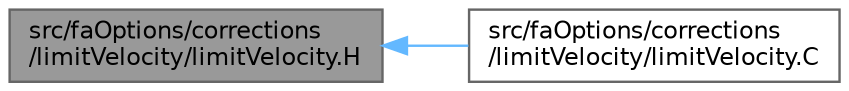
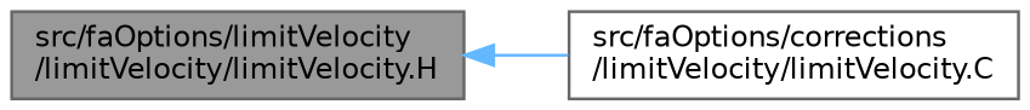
  digraph {
    rankdir=LR
    node [fontname=Helvetica fontsize=10 shape=box style=filled]
-   n1 [color=gray40 fillcolor=grey60 fontcolor=black height=0.2 label="src/faOptions/corrections\l/limitVelocity/limitVelocity.H" width=0.4]
+   n1 [color=gray40 fillcolor=grey60 fontcolor=black height=0.2 label="src/faOptions/limitVelocity\l/limitVelocity/limitVelocity.H" width=0.4]
    n2 [color=grey40 fillcolor=white height=0.2 label="src/faOptions/corrections\l/limitVelocity/limitVelocity.C" width=0.4]
    n1 -> n2 [color=steelblue1 dir=back fontname=Helvetica fontsize=10 labelfontname=Helvetica labelfontsize=10 style=solid]
  }
